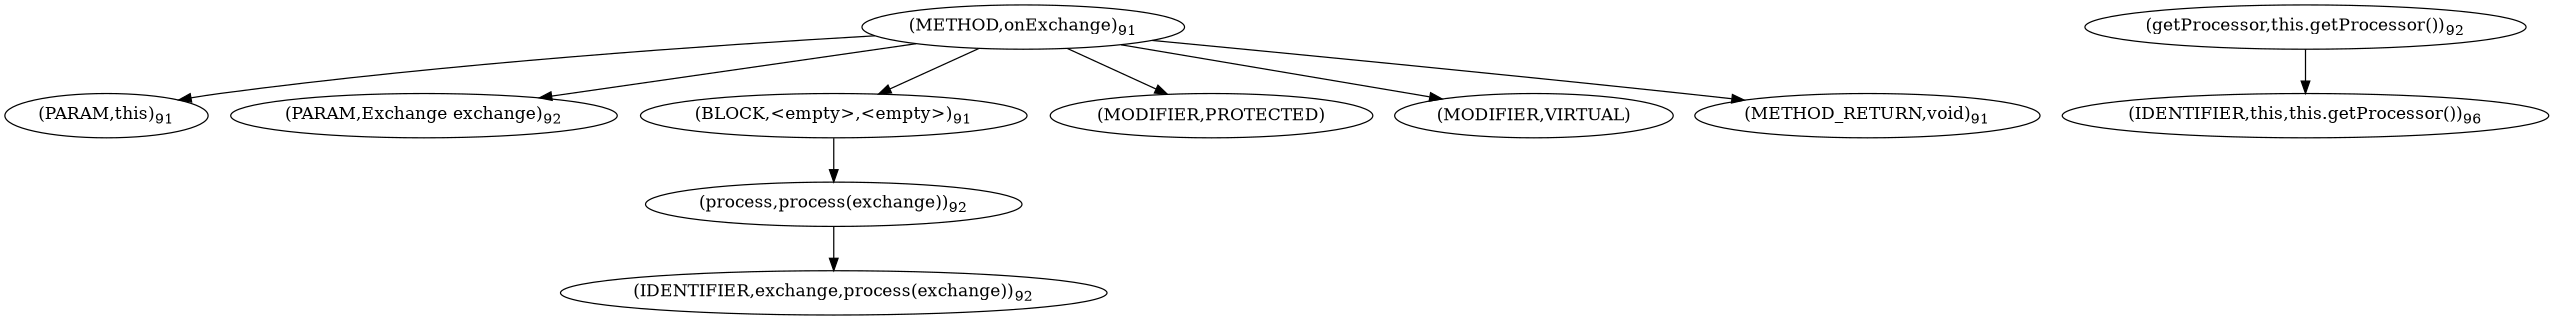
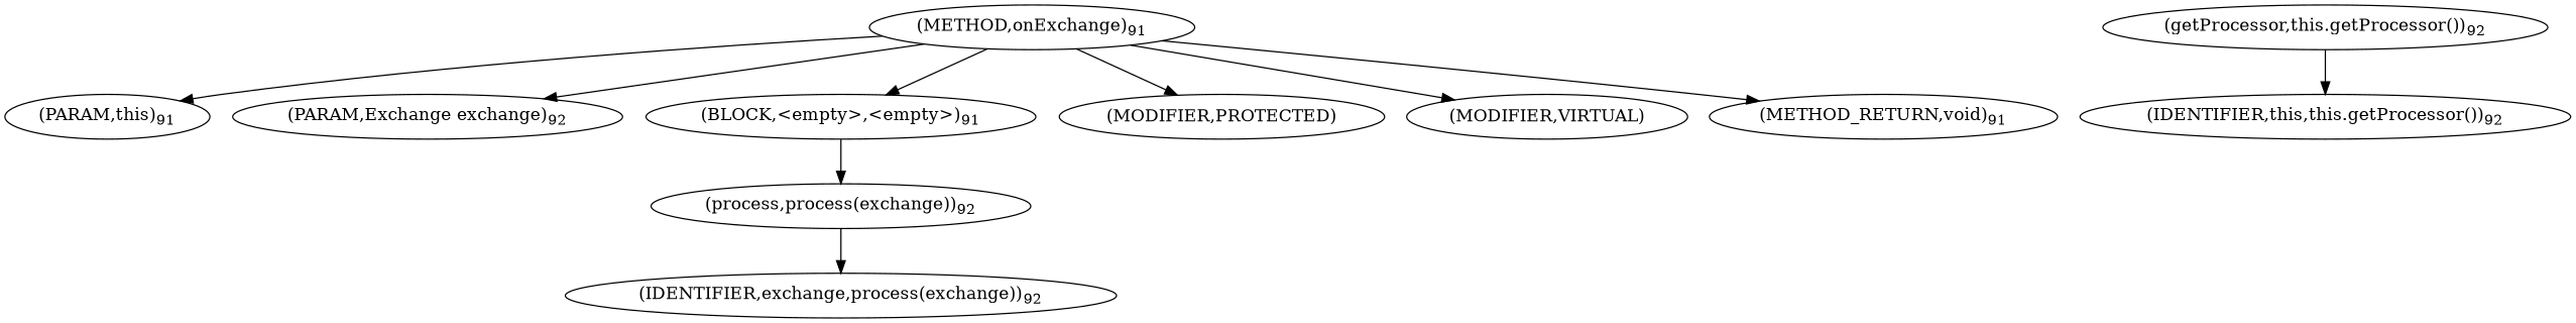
  digraph {
    n1 [label=<(METHOD,onExchange)<SUB>91</SUB>>]
    n2 [label=<(PARAM,this)<SUB>91</SUB>>]
    n3 [label=<(PARAM,Exchange exchange)<SUB>92</SUB>>]
    n4 [label=<(BLOCK,&lt;empty&gt;,&lt;empty&gt;)<SUB>91</SUB>>]
    n5 [label=<(MODIFIER,PROTECTED)>]
    n6 [label=<(MODIFIER,VIRTUAL)>]
    n7 [label=<(METHOD_RETURN,void)<SUB>91</SUB>>]
    n8 [label=<(process,process(exchange))<SUB>92</SUB>>]
    n9 [label=<(IDENTIFIER,exchange,process(exchange))<SUB>92</SUB>>]
    n10 [label=<(getProcessor,this.getProcessor())<SUB>92</SUB>>]
-   n11 [label=<(IDENTIFIER,this,this.getProcessor())<SUB>96</SUB>>]
+   n11 [label=<(IDENTIFIER,this,this.getProcessor())<SUB>92</SUB>>]
    n1 -> n2
    n1 -> n3
    n1 -> n4
    n1 -> n5
    n1 -> n6
    n1 -> n7
    n4 -> n8
    n8 -> n9
    n10 -> n11
  }
